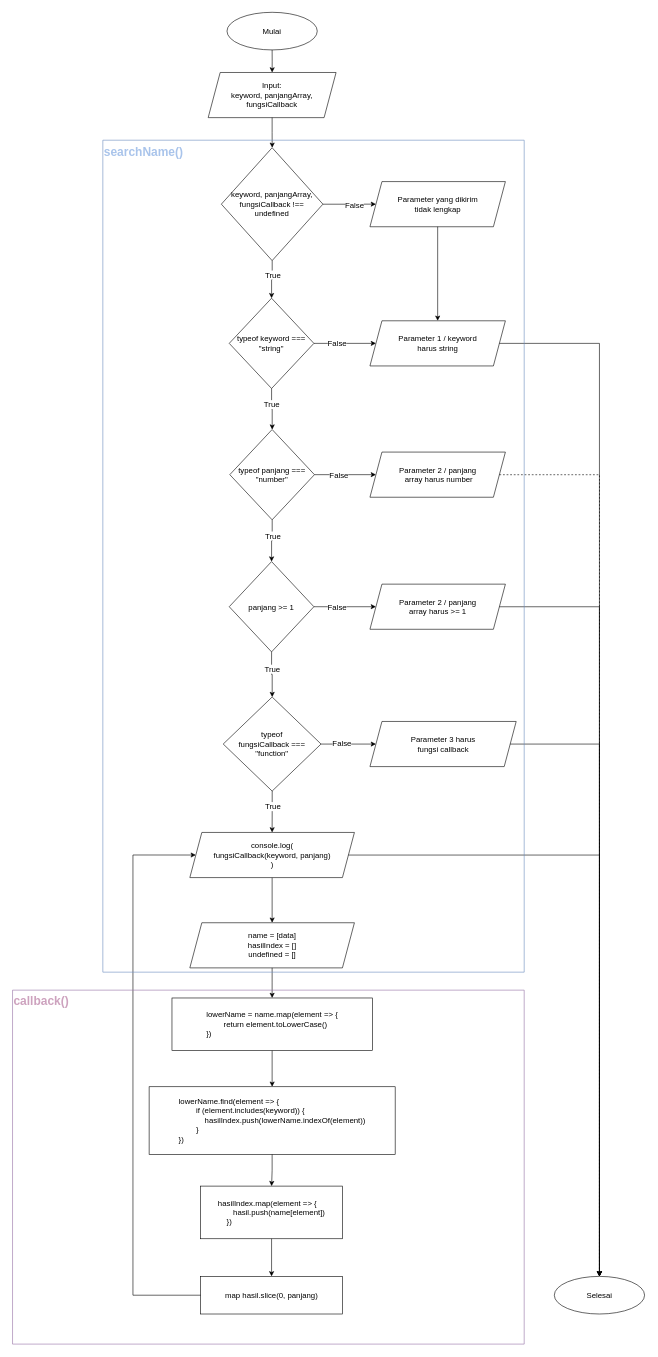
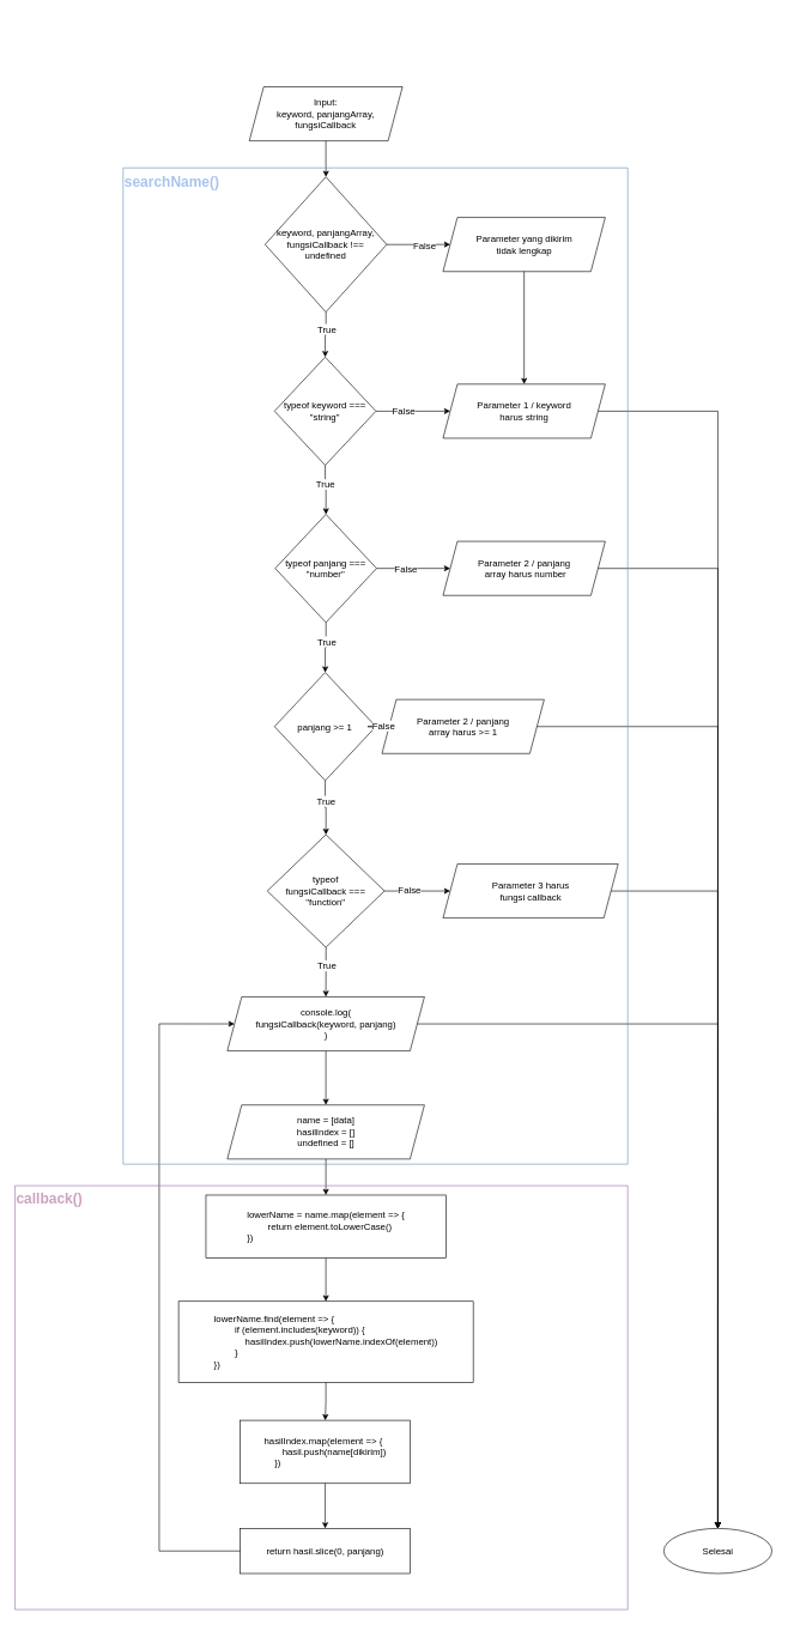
  <mxCell id="0" />
  <mxCell id="1" parent="0" />
  <mxCell id="2" value="" style="group" vertex="1" connectable="0" parent="1"><mxGeometry x="20" y="20" width="1053.56" height="2220" as="geometry" /></mxCell>
- <mxCell id="3" value="&lt;font style=&quot;font-size: 13px;&quot;&gt;Mulai&lt;/font&gt;" style="ellipse;whiteSpace=wrap;html=1;" parent="2" vertex="1"><mxGeometry x="357.458" width="150.509" height="62.712" as="geometry" /></mxCell>
  <mxCell id="4" value="&lt;font style=&quot;font-size: 13px;&quot;&gt;Input:&lt;br&gt;keyword, panjangArray, fungsiCallback&lt;/font&gt;" style="shape=parallelogram;perimeter=parallelogramPerimeter;whiteSpace=wrap;html=1;fixedSize=1;" vertex="1" parent="2"><mxGeometry x="326.102" y="100.339" width="213.22" height="75.254" as="geometry" /></mxCell>
- <mxCell id="5" style="edgeStyle=orthogonalEdgeStyle;rounded=0;orthogonalLoop=1;jettySize=auto;html=1;fontSize=13;" edge="1" parent="2" source="3" target="4"><mxGeometry relative="1" as="geometry" /></mxCell>
  <mxCell id="6" value="&lt;span style=&quot;&quot;&gt;keyword, panjangArray, fungsiCallback !== undefined&lt;/span&gt;" style="rhombus;whiteSpace=wrap;html=1;fontSize=13;" vertex="1" parent="2"><mxGeometry x="348.051" y="225.763" width="169.322" height="188.136" as="geometry" /></mxCell>
  <mxCell id="7" style="edgeStyle=orthogonalEdgeStyle;rounded=0;orthogonalLoop=1;jettySize=auto;html=1;fontSize=13;" edge="1" parent="2" source="4" target="6"><mxGeometry relative="1" as="geometry" /></mxCell>
  <mxCell id="8" value="typeof keyword === &quot;string&quot;" style="rhombus;whiteSpace=wrap;html=1;fontSize=13;" vertex="1" parent="2"><mxGeometry x="361.221" y="476.61" width="141.102" height="150.508" as="geometry" /></mxCell>
  <mxCell id="9" style="edgeStyle=orthogonalEdgeStyle;rounded=0;orthogonalLoop=1;jettySize=auto;html=1;fontSize=13;" edge="1" parent="2" source="6" target="8"><mxGeometry relative="1" as="geometry" /></mxCell>
  <mxCell id="10" value="True" style="edgeLabel;html=1;align=center;verticalAlign=middle;resizable=0;points=[];fontSize=13;" vertex="1" connectable="0" parent="9"><mxGeometry x="-0.252" y="1" relative="1" as="geometry"><mxPoint as="offset" /></mxGeometry></mxCell>
  <mxCell id="11" value="&lt;span style=&quot;font-size: 13px;&quot;&gt;Parameter yang dikirim&lt;br&gt;tidak lengkap&lt;/span&gt;" style="shape=parallelogram;perimeter=parallelogramPerimeter;whiteSpace=wrap;html=1;fixedSize=1;" vertex="1" parent="2"><mxGeometry x="595.763" y="282.203" width="225.763" height="75.254" as="geometry" /></mxCell>
  <mxCell id="12" style="edgeStyle=orthogonalEdgeStyle;rounded=0;orthogonalLoop=1;jettySize=auto;html=1;fontSize=13;" edge="1" parent="2" source="6" target="11"><mxGeometry relative="1" as="geometry" /></mxCell>
  <mxCell id="13" value="False" style="edgeLabel;html=1;align=center;verticalAlign=middle;resizable=0;points=[];fontSize=13;" vertex="1" connectable="0" parent="12"><mxGeometry x="0.173" y="-2" relative="1" as="geometry"><mxPoint as="offset" /></mxGeometry></mxCell>
  <mxCell id="14" value="typeof panjang === &quot;number&quot;" style="rhombus;whiteSpace=wrap;html=1;fontSize=13;" vertex="1" parent="2"><mxGeometry x="362.161" y="695.475" width="141.102" height="150.508" as="geometry" /></mxCell>
  <mxCell id="15" style="edgeStyle=orthogonalEdgeStyle;rounded=0;orthogonalLoop=1;jettySize=auto;html=1;fontSize=13;" edge="1" parent="2" source="8" target="14"><mxGeometry relative="1" as="geometry" /></mxCell>
  <mxCell id="16" value="True" style="edgeLabel;html=1;align=center;verticalAlign=middle;resizable=0;points=[];fontSize=13;" vertex="1" connectable="0" parent="15"><mxGeometry x="-0.251" relative="1" as="geometry"><mxPoint as="offset" /></mxGeometry></mxCell>
  <mxCell id="17" value="panjang &amp;gt;= 1" style="rhombus;whiteSpace=wrap;html=1;fontSize=13;" vertex="1" parent="2"><mxGeometry x="361.221" y="915.593" width="141.102" height="150.508" as="geometry" /></mxCell>
  <mxCell id="18" style="edgeStyle=orthogonalEdgeStyle;rounded=0;orthogonalLoop=1;jettySize=auto;html=1;fontSize=13;" edge="1" parent="2" source="14" target="17"><mxGeometry relative="1" as="geometry" /></mxCell>
  <mxCell id="19" value="True" style="edgeLabel;html=1;align=center;verticalAlign=middle;resizable=0;points=[];fontSize=13;" vertex="1" connectable="0" parent="18"><mxGeometry x="-0.25" y="1" relative="1" as="geometry"><mxPoint as="offset" /></mxGeometry></mxCell>
  <mxCell id="20" value="typeof&lt;br&gt;fungsiCallback === &lt;br&gt;&quot;function&quot;" style="rhombus;whiteSpace=wrap;html=1;fontSize=13;" vertex="1" parent="2"><mxGeometry x="351.187" y="1141.356" width="163.051" height="156.78" as="geometry" /></mxCell>
  <mxCell id="21" style="edgeStyle=orthogonalEdgeStyle;rounded=0;orthogonalLoop=1;jettySize=auto;html=1;fontSize=13;" edge="1" parent="2" source="17" target="20"><mxGeometry relative="1" as="geometry" /></mxCell>
  <mxCell id="22" value="True" style="edgeLabel;html=1;align=center;verticalAlign=middle;resizable=0;points=[];fontSize=13;" vertex="1" connectable="0" parent="21"><mxGeometry x="-0.264" y="1" relative="1" as="geometry"><mxPoint as="offset" /></mxGeometry></mxCell>
  <mxCell id="23" value="&lt;span style=&quot;font-size: 13px;&quot;&gt;Parameter 1 / keyword&lt;br&gt;harus string&lt;/span&gt;" style="shape=parallelogram;perimeter=parallelogramPerimeter;whiteSpace=wrap;html=1;fixedSize=1;" vertex="1" parent="2"><mxGeometry x="595.763" y="514.237" width="225.763" height="75.254" as="geometry" /></mxCell>
  <mxCell id="24" style="edgeStyle=orthogonalEdgeStyle;rounded=0;orthogonalLoop=1;jettySize=auto;html=1;entryX=0;entryY=0.5;entryDx=0;entryDy=0;fontSize=13;" edge="1" parent="2" source="8" target="23"><mxGeometry relative="1" as="geometry" /></mxCell>
  <mxCell id="25" value="False" style="edgeLabel;html=1;align=center;verticalAlign=middle;resizable=0;points=[];fontSize=13;" vertex="1" connectable="0" parent="24"><mxGeometry x="-0.256" relative="1" as="geometry"><mxPoint as="offset" /></mxGeometry></mxCell>
  <mxCell id="26" value="&lt;span style=&quot;font-size: 13px;&quot;&gt;Parameter 2 / panjang&lt;br&gt;&amp;nbsp;array harus number&lt;/span&gt;" style="shape=parallelogram;perimeter=parallelogramPerimeter;whiteSpace=wrap;html=1;fixedSize=1;" vertex="1" parent="2"><mxGeometry x="595.763" y="733.102" width="225.763" height="75.254" as="geometry" /></mxCell>
  <mxCell id="27" style="edgeStyle=orthogonalEdgeStyle;rounded=0;orthogonalLoop=1;jettySize=auto;html=1;fontSize=13;" edge="1" parent="2" source="14" target="26"><mxGeometry relative="1" as="geometry" /></mxCell>
  <mxCell id="28" value="False" style="edgeLabel;html=1;align=center;verticalAlign=middle;resizable=0;points=[];fontSize=13;" vertex="1" connectable="0" parent="27"><mxGeometry x="-0.221" y="-1" relative="1" as="geometry"><mxPoint as="offset" /></mxGeometry></mxCell>
- <mxCell id="29" value="&lt;span style=&quot;font-size: 13px;&quot;&gt;Parameter 2 / panjang &lt;br&gt;array harus &amp;gt;= 1&lt;/span&gt;" style="shape=parallelogram;perimeter=parallelogramPerimeter;whiteSpace=wrap;html=1;fixedSize=1;" vertex="1" parent="2"><mxGeometry x="595.763" y="953.22" width="225.763" height="75.254" as="geometry" /></mxCell>
+ <mxCell id="29" value="&lt;span style=&quot;font-size: 13px;&quot;&gt;Parameter 2 / panjang &lt;br&gt;array harus &amp;gt;= 1&lt;/span&gt;" style="shape=parallelogram;perimeter=parallelogramPerimeter;whiteSpace=wrap;html=1;fixedSize=1;" vertex="1" parent="2"><mxGeometry x="510.763" y="953.22" width="225.763" height="75.254" as="geometry" /></mxCell>
  <mxCell id="30" style="edgeStyle=orthogonalEdgeStyle;rounded=0;orthogonalLoop=1;jettySize=auto;html=1;fontSize=13;" edge="1" parent="2" source="17" target="29"><mxGeometry relative="1" as="geometry" /></mxCell>
  <mxCell id="31" value="False" style="edgeLabel;html=1;align=center;verticalAlign=middle;resizable=0;points=[];fontSize=13;" vertex="1" connectable="0" parent="30"><mxGeometry x="-0.273" y="-1" relative="1" as="geometry"><mxPoint as="offset" /></mxGeometry></mxCell>
  <mxCell id="32" value="&lt;span style=&quot;font-size: 13px;&quot;&gt;Parameter 3 harus &lt;br&gt;fungsi callback&lt;/span&gt;" style="shape=parallelogram;perimeter=parallelogramPerimeter;whiteSpace=wrap;html=1;fixedSize=1;" vertex="1" parent="2"><mxGeometry x="595.763" y="1182.119" width="243.786" height="75.254" as="geometry" /></mxCell>
  <mxCell id="33" style="edgeStyle=orthogonalEdgeStyle;rounded=0;orthogonalLoop=1;jettySize=auto;html=1;fontSize=20;fontColor=#A9C4EB;endArrow=classic;endFill=1;strokeWidth=1;" edge="1" parent="2" source="20" target="32"><mxGeometry relative="1" as="geometry" /></mxCell>
  <mxCell id="34" value="False" style="edgeLabel;html=1;align=center;verticalAlign=middle;resizable=0;points=[];fontSize=13;fontColor=#000000;" vertex="1" connectable="0" parent="33"><mxGeometry x="-0.253" y="2" relative="1" as="geometry"><mxPoint as="offset" /></mxGeometry></mxCell>
  <mxCell id="35" value="&lt;span style=&quot;font-size: 13px;&quot;&gt;name = [data]&lt;br&gt;hasilIndex = []&lt;br&gt;undefined = []&lt;br&gt;&lt;/span&gt;" style="shape=parallelogram;perimeter=parallelogramPerimeter;whiteSpace=wrap;html=1;fixedSize=1;" vertex="1" parent="2"><mxGeometry x="295.524" y="1517.627" width="274.365" height="75.254" as="geometry" /></mxCell>
  <mxCell id="36" style="edgeStyle=orthogonalEdgeStyle;rounded=0;orthogonalLoop=1;jettySize=auto;html=1;fontSize=13;fontColor=#000000;endArrow=classic;endFill=1;strokeWidth=1;" edge="1" parent="2" source="37" target="35"><mxGeometry relative="1" as="geometry" /></mxCell>
  <mxCell id="37" value="&lt;span style=&quot;font-size: 13px;&quot;&gt;console.log(&lt;br&gt;fungsiCallback(keyword, panjang)&lt;br&gt;)&lt;br&gt;&lt;/span&gt;" style="shape=parallelogram;perimeter=parallelogramPerimeter;whiteSpace=wrap;html=1;fixedSize=1;" vertex="1" parent="2"><mxGeometry x="295.524" y="1367.119" width="274.365" height="75.254" as="geometry" /></mxCell>
  <mxCell id="38" style="edgeStyle=orthogonalEdgeStyle;rounded=0;orthogonalLoop=1;jettySize=auto;html=1;fontSize=13;fontColor=#000000;endArrow=classic;endFill=1;strokeWidth=1;" edge="1" parent="2" source="20" target="37"><mxGeometry relative="1" as="geometry" /></mxCell>
  <mxCell id="39" value="True" style="edgeLabel;html=1;align=center;verticalAlign=middle;resizable=0;points=[];fontSize=13;fontColor=#000000;" vertex="1" connectable="0" parent="38"><mxGeometry x="-0.273" y="1" relative="1" as="geometry"><mxPoint as="offset" /></mxGeometry></mxCell>
  <mxCell id="40" value="&lt;div style=&quot;text-align: justify;&quot;&gt;&lt;div&gt;lowerName = name.map(element =&amp;gt; {&lt;/div&gt;&lt;div&gt;&amp;nbsp; &amp;nbsp; &amp;nbsp; &amp;nbsp; return element.toLowerCase()&lt;/div&gt;&lt;div&gt;})&lt;/div&gt;&lt;/div&gt;" style="rounded=0;whiteSpace=wrap;html=1;fontSize=13;fontColor=#000000;fillColor=none;" vertex="1" parent="2"><mxGeometry x="265.748" y="1643.051" width="333.941" height="87.797" as="geometry" /></mxCell>
  <mxCell id="41" style="edgeStyle=orthogonalEdgeStyle;rounded=0;orthogonalLoop=1;jettySize=auto;html=1;fontSize=13;fontColor=#000000;endArrow=classic;endFill=1;strokeWidth=1;" edge="1" parent="2" source="35" target="40"><mxGeometry relative="1" as="geometry" /></mxCell>
  <mxCell id="42" value="&lt;div style=&quot;text-align: justify;&quot;&gt;&lt;div&gt;lowerName.find(element =&amp;gt; {&lt;/div&gt;&lt;div&gt;&amp;nbsp; &amp;nbsp; &amp;nbsp; &amp;nbsp; if (element.includes(keyword)) {&lt;/div&gt;&lt;div&gt;&amp;nbsp; &amp;nbsp; &amp;nbsp; &amp;nbsp; &amp;nbsp; &amp;nbsp; hasilIndex.push(lowerName.indexOf(element))&lt;/div&gt;&lt;div&gt;&amp;nbsp; &amp;nbsp; &amp;nbsp; &amp;nbsp; }&lt;/div&gt;&lt;div&gt;&lt;span style=&quot;background-color: initial;&quot;&gt;})&lt;/span&gt;&lt;/div&gt;&lt;/div&gt;" style="rounded=0;whiteSpace=wrap;html=1;fontSize=13;fontColor=#000000;fillColor=none;" vertex="1" parent="2"><mxGeometry x="227.644" y="1791.017" width="410.136" height="112.881" as="geometry" /></mxCell>
  <mxCell id="43" style="edgeStyle=orthogonalEdgeStyle;rounded=0;orthogonalLoop=1;jettySize=auto;html=1;fontSize=13;fontColor=#000000;endArrow=classic;endFill=1;strokeWidth=1;" edge="1" parent="2" source="40" target="42"><mxGeometry relative="1" as="geometry" /></mxCell>
- <mxCell id="44" value="&lt;div style=&quot;text-align: justify;&quot;&gt;&lt;div&gt;hasilIndex.map(element =&amp;gt; {&lt;/div&gt;&lt;div&gt;&amp;nbsp; &amp;nbsp; &amp;nbsp; &amp;nbsp;&lt;span style=&quot;background-color: initial;&quot;&gt;hasil.push(name[element])&lt;/span&gt;&lt;/div&gt;&lt;div&gt;&amp;nbsp; &amp;nbsp; })&lt;/div&gt;&lt;/div&gt;" style="rounded=0;whiteSpace=wrap;html=1;fontSize=13;fontColor=#000000;fillColor=none;" vertex="1" parent="2"><mxGeometry x="313.56" y="1956.61" width="236.411" height="87.797" as="geometry" /></mxCell>
+ <mxCell id="44" value="&lt;div style=&quot;text-align: justify;&quot;&gt;&lt;div&gt;hasilIndex.map(element =&amp;gt; {&lt;/div&gt;&lt;div&gt;&amp;nbsp; &amp;nbsp; &amp;nbsp; &amp;nbsp;&lt;span style=&quot;background-color: initial;&quot;&gt;hasil.push(name[dikirim])&lt;/span&gt;&lt;/div&gt;&lt;div&gt;&amp;nbsp; &amp;nbsp; })&lt;/div&gt;&lt;/div&gt;" style="rounded=0;whiteSpace=wrap;html=1;fontSize=13;fontColor=#000000;fillColor=none;" vertex="1" parent="2"><mxGeometry x="313.56" y="1956.61" width="236.411" height="87.797" as="geometry" /></mxCell>
  <mxCell id="45" style="edgeStyle=orthogonalEdgeStyle;rounded=0;orthogonalLoop=1;jettySize=auto;html=1;fontSize=13;fontColor=#000000;endArrow=classic;endFill=1;strokeWidth=1;" edge="1" parent="2" source="42" target="44"><mxGeometry relative="1" as="geometry" /></mxCell>
  <mxCell id="46" style="edgeStyle=orthogonalEdgeStyle;rounded=0;orthogonalLoop=1;jettySize=auto;html=1;entryX=0;entryY=0.5;entryDx=0;entryDy=0;fontSize=13;fontColor=#000000;endArrow=classic;endFill=1;strokeWidth=1;" edge="1" parent="2" source="47" target="37"><mxGeometry relative="1" as="geometry"><Array as="points"><mxPoint x="200.678" y="2138.475" /><mxPoint x="200.678" y="1404.746" /></Array></mxGeometry></mxCell>
- <mxCell id="47" value="&lt;div style=&quot;text-align: justify;&quot;&gt;map hasil.slice(0, panjang)&lt;br&gt;&lt;/div&gt;" style="rounded=0;whiteSpace=wrap;html=1;fontSize=13;fontColor=#000000;fillColor=none;" vertex="1" parent="2"><mxGeometry x="313.56" y="2107.119" width="236.411" height="62.712" as="geometry" /></mxCell>
+ <mxCell id="47" value="&lt;div style=&quot;text-align: justify;&quot;&gt;return hasil.slice(0, panjang)&lt;br&gt;&lt;/div&gt;" style="rounded=0;whiteSpace=wrap;html=1;fontSize=13;fontColor=#000000;fillColor=none;" vertex="1" parent="2"><mxGeometry x="313.56" y="2107.119" width="236.411" height="62.712" as="geometry" /></mxCell>
  <mxCell id="48" style="edgeStyle=orthogonalEdgeStyle;rounded=0;orthogonalLoop=1;jettySize=auto;html=1;fontSize=13;fontColor=#000000;endArrow=classic;endFill=1;strokeWidth=1;" edge="1" parent="2" source="44" target="47"><mxGeometry relative="1" as="geometry" /></mxCell>
  <mxCell id="49" value="&lt;font style=&quot;font-size: 13px;&quot;&gt;Selesai&lt;/font&gt;" style="ellipse;whiteSpace=wrap;html=1;" vertex="1" parent="2"><mxGeometry x="903.051" y="2107.119" width="150.509" height="62.712" as="geometry" /></mxCell>
  <mxCell id="50" style="edgeStyle=orthogonalEdgeStyle;rounded=0;orthogonalLoop=1;jettySize=auto;html=1;fontSize=13;fontColor=#000000;endArrow=classic;endFill=1;strokeWidth=1;" edge="1" parent="2" source="11" target="23"><mxGeometry relative="1" as="geometry"><mxPoint x="953.221" y="319.831" as="targetPoint" /></mxGeometry></mxCell>
  <mxCell id="51" style="edgeStyle=orthogonalEdgeStyle;rounded=0;orthogonalLoop=1;jettySize=auto;html=1;fontSize=13;fontColor=#000000;endArrow=classic;endFill=1;strokeWidth=1;entryX=0.5;entryY=0;entryDx=0;entryDy=0;" edge="1" parent="2" source="23" target="49"><mxGeometry relative="1" as="geometry"><mxPoint x="953.221" y="551.864" as="targetPoint" /></mxGeometry></mxCell>
- <mxCell id="52" style="edgeStyle=orthogonalEdgeStyle;rounded=0;orthogonalLoop=1;jettySize=auto;html=1;fontSize=13;fontColor=#000000;endArrow=classic;endFill=1;strokeWidth=1;dashed=1;" edge="1" parent="2" source="26" target="49"><mxGeometry relative="1" as="geometry"><mxPoint x="953.221" y="770.729" as="targetPoint" /></mxGeometry></mxCell>
+ <mxCell id="52" style="edgeStyle=orthogonalEdgeStyle;rounded=0;orthogonalLoop=1;jettySize=auto;html=1;fontSize=13;fontColor=#000000;endArrow=classic;endFill=1;strokeWidth=1;" edge="1" parent="2" source="26" target="49"><mxGeometry relative="1" as="geometry"><mxPoint x="953.221" y="770.729" as="targetPoint" /></mxGeometry></mxCell>
  <mxCell id="53" style="edgeStyle=orthogonalEdgeStyle;rounded=0;orthogonalLoop=1;jettySize=auto;html=1;fontSize=13;fontColor=#000000;endArrow=classic;endFill=1;strokeWidth=1;entryX=0.5;entryY=0;entryDx=0;entryDy=0;" edge="1" parent="2" source="29" target="49"><mxGeometry relative="1" as="geometry"><mxPoint x="953.221" y="990.847" as="targetPoint" /></mxGeometry></mxCell>
  <mxCell id="54" style="edgeStyle=orthogonalEdgeStyle;rounded=0;orthogonalLoop=1;jettySize=auto;html=1;fontSize=13;fontColor=#000000;endArrow=classic;endFill=1;strokeWidth=1;entryX=0.5;entryY=0;entryDx=0;entryDy=0;" edge="1" parent="2" source="32" target="49"><mxGeometry relative="1" as="geometry"><mxPoint x="953.221" y="1219.746" as="targetPoint" /></mxGeometry></mxCell>
  <mxCell id="55" style="edgeStyle=orthogonalEdgeStyle;rounded=0;orthogonalLoop=1;jettySize=auto;html=1;fontSize=13;fontColor=#000000;endArrow=classic;endFill=1;strokeWidth=1;" edge="1" parent="2" source="37" target="49"><mxGeometry relative="1" as="geometry" /></mxCell>
  <mxCell id="56" value="searchName()" style="swimlane;startSize=0;fontSize=20;fillColor=#dae8fc;strokeColor=#6c8ebf;fontColor=#A9C4EB;spacing=2;verticalAlign=top;align=left;" vertex="1" parent="2"><mxGeometry x="150.51" y="213.22" width="702.37" height="1386.78" as="geometry" /></mxCell>
  <mxCell id="57" value="callback()" style="swimlane;startSize=0;fontSize=20;fillColor=#e1d5e7;strokeColor=#9673a6;spacing=2;verticalAlign=top;align=left;fontColor=#CDA2BE;" vertex="1" parent="2"><mxGeometry y="1630" width="852.88" height="590" as="geometry" /></mxCell>
